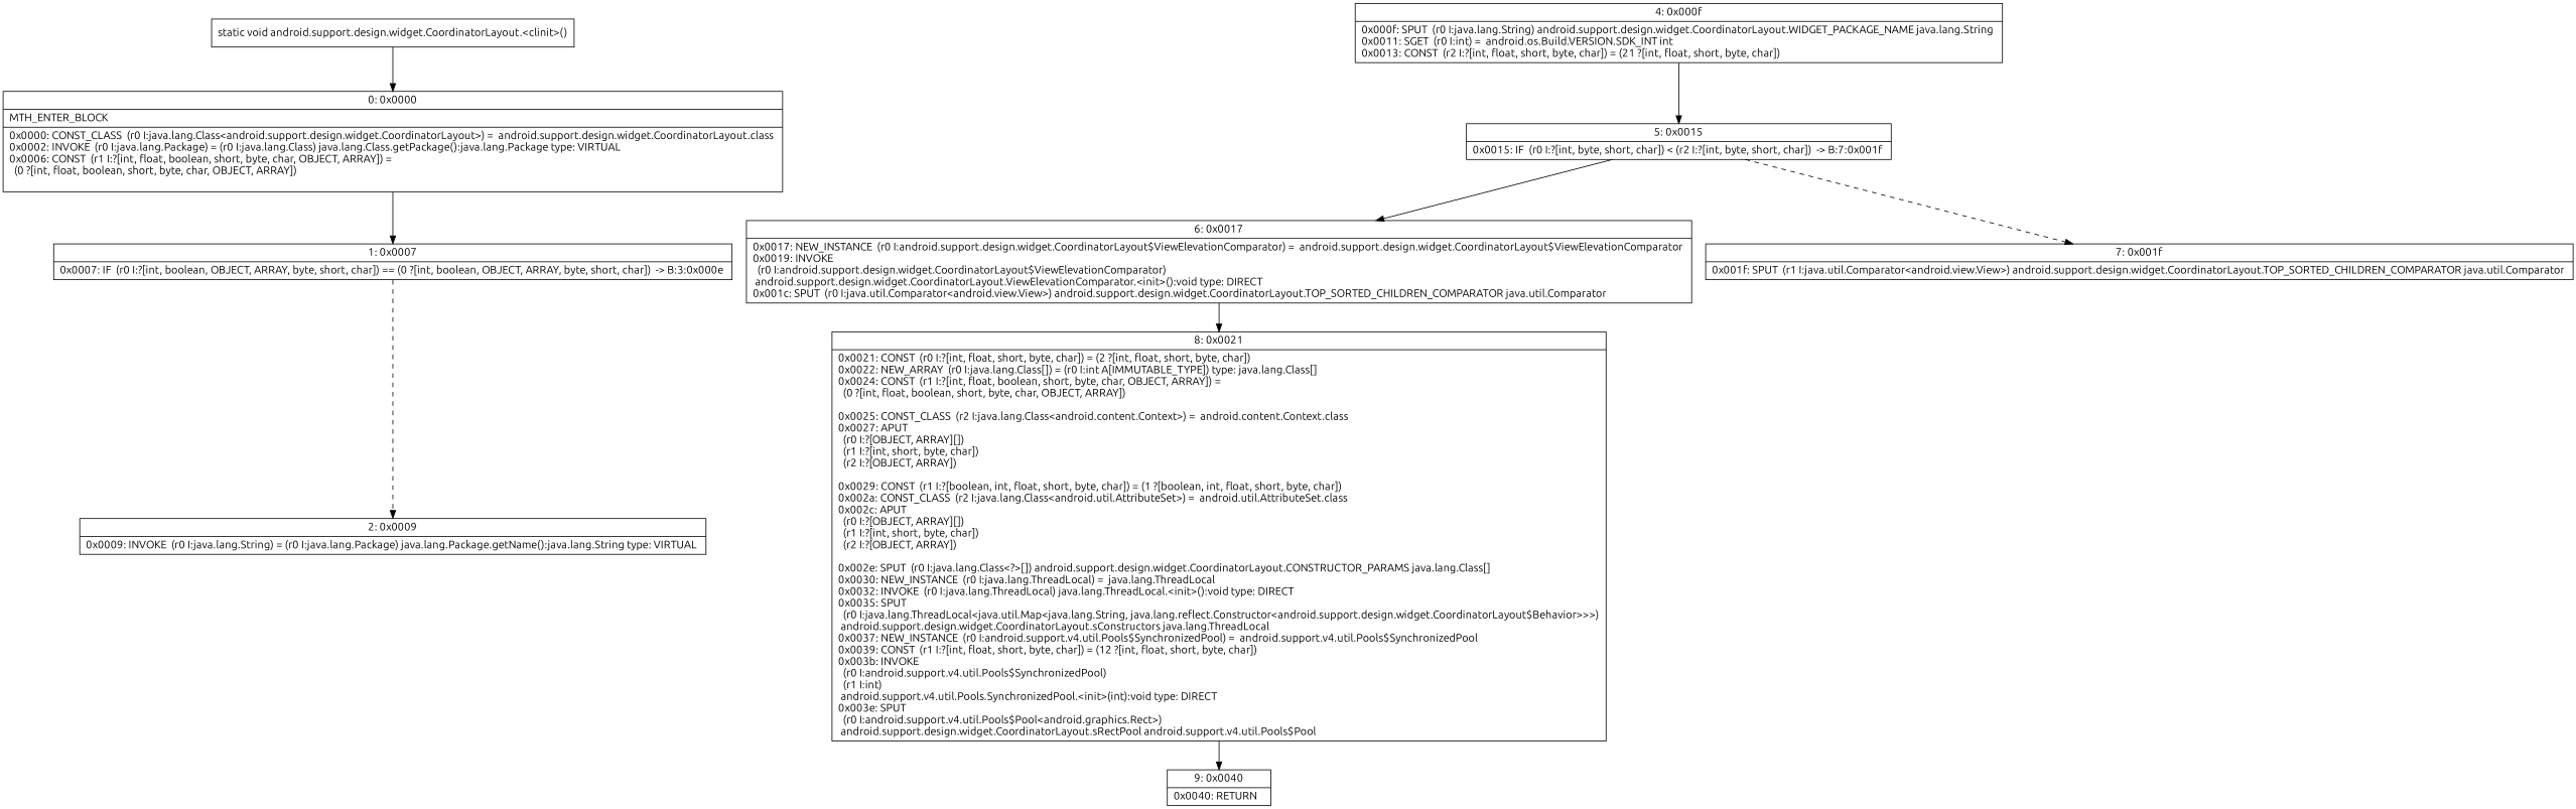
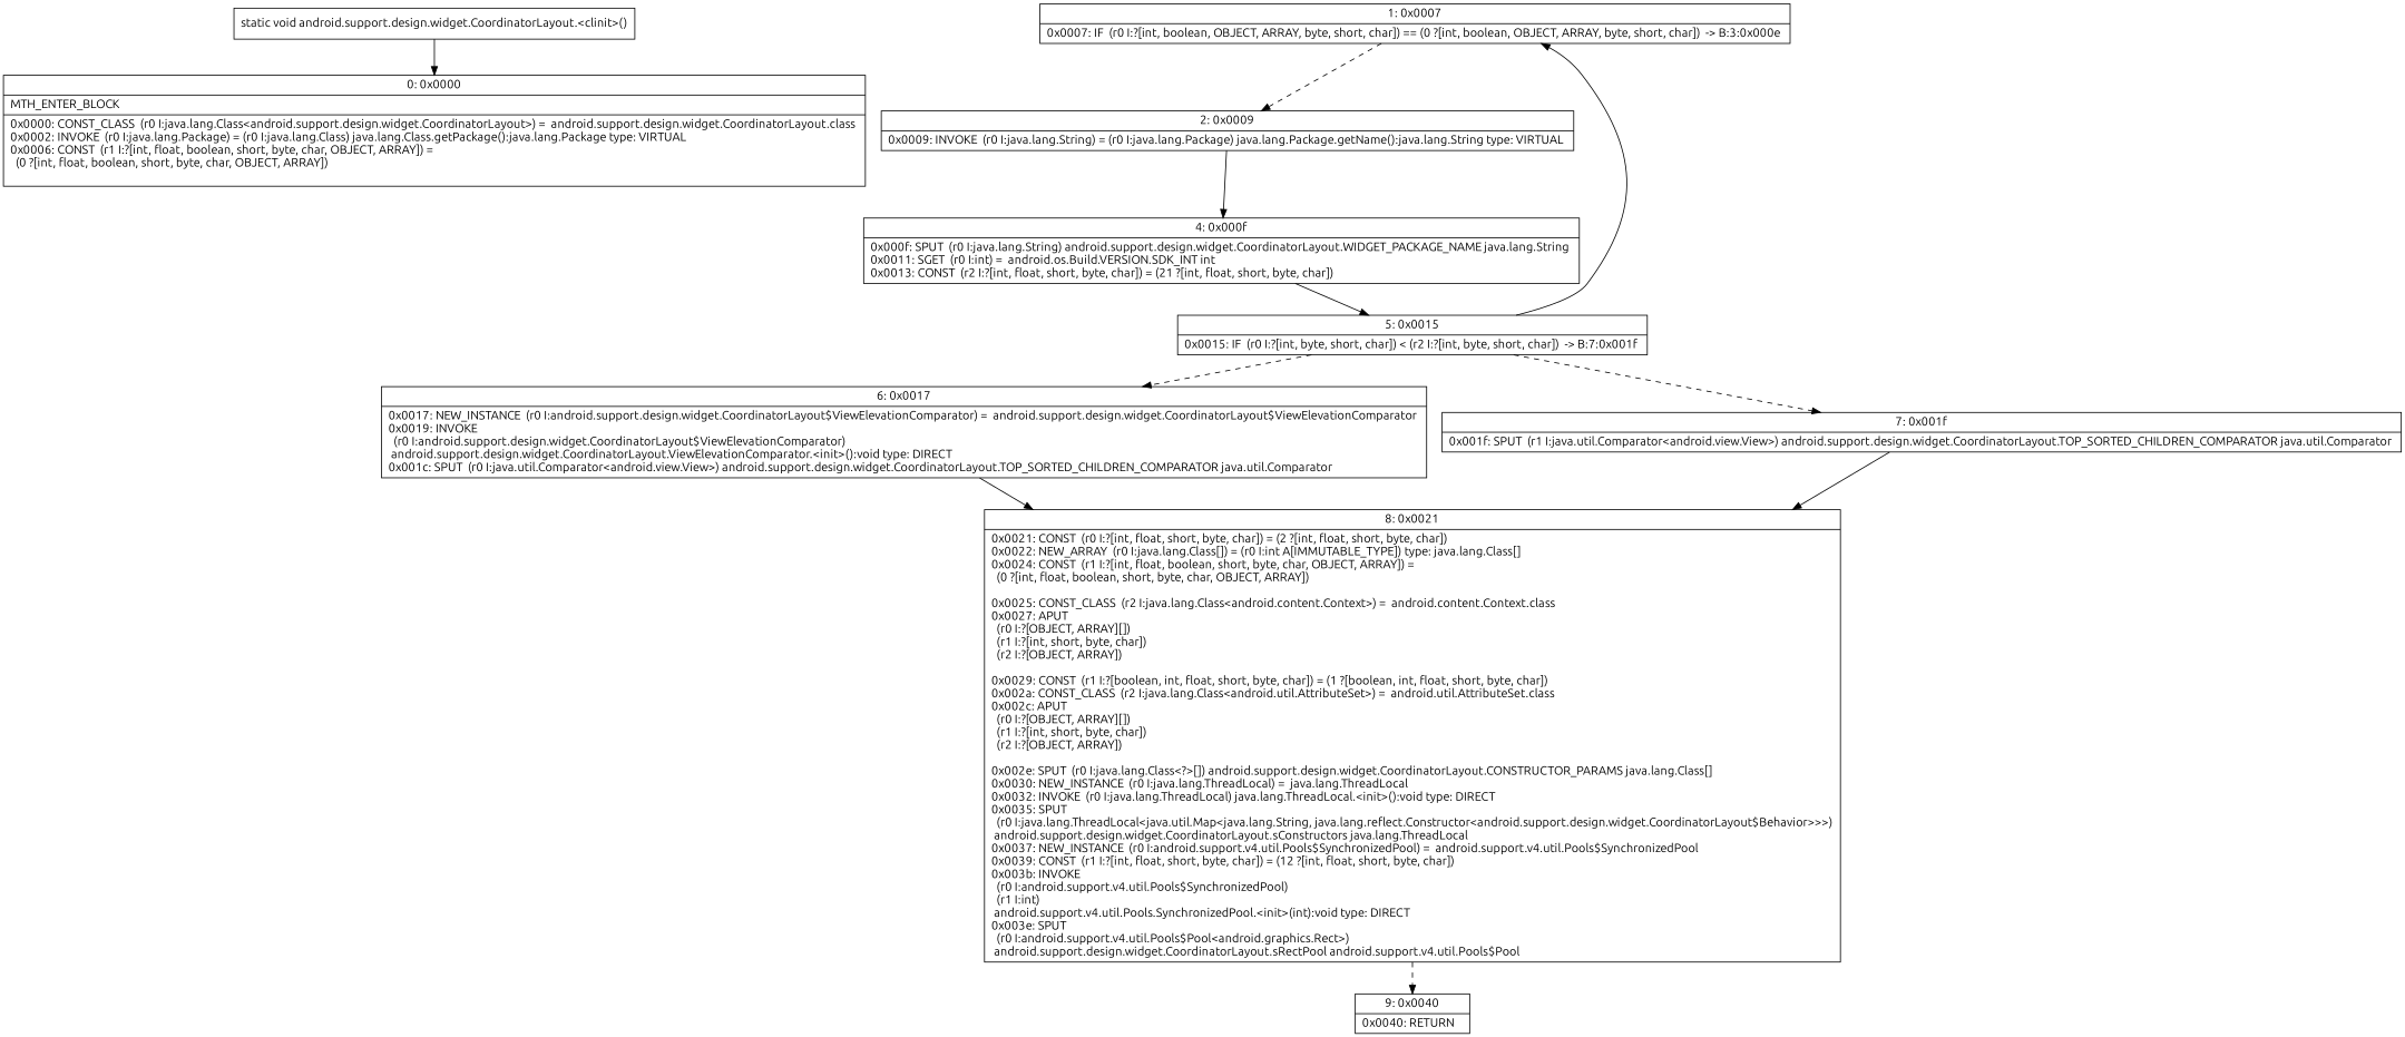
  digraph {
    fontname=Ubuntu
    node [fontname=Ubuntu shape=record]
    edge [fontname=Ubuntu]
    n1 [label="{0\:\ 0x0000|MTH_ENTER_BLOCK\l|0x0000: CONST_CLASS  (r0 I:java.lang.Class\<android.support.design.widget.CoordinatorLayout\>) =  android.support.design.widget.CoordinatorLayout.class \l0x0002: INVOKE  (r0 I:java.lang.Package) = (r0 I:java.lang.Class) java.lang.Class.getPackage():java.lang.Package type: VIRTUAL \l0x0006: CONST  (r1 I:?[int, float, boolean, short, byte, char, OBJECT, ARRAY]) = \l  (0 ?[int, float, boolean, short, byte, char, OBJECT, ARRAY])\l \l}"]
    n2 [label="{1\:\ 0x0007|0x0007: IF  (r0 I:?[int, boolean, OBJECT, ARRAY, byte, short, char]) == (0 ?[int, boolean, OBJECT, ARRAY, byte, short, char])  \-\> B:3:0x000e \l}"]
    n3 [label="{2\:\ 0x0009|0x0009: INVOKE  (r0 I:java.lang.String) = (r0 I:java.lang.Package) java.lang.Package.getName():java.lang.String type: VIRTUAL \l}"]
    n4 [label="{4\:\ 0x000f|0x000f: SPUT  (r0 I:java.lang.String) android.support.design.widget.CoordinatorLayout.WIDGET_PACKAGE_NAME java.lang.String \l0x0011: SGET  (r0 I:int) =  android.os.Build.VERSION.SDK_INT int \l0x0013: CONST  (r2 I:?[int, float, short, byte, char]) = (21 ?[int, float, short, byte, char]) \l}"]
    n5 [label="{5\:\ 0x0015|0x0015: IF  (r0 I:?[int, byte, short, char]) \< (r2 I:?[int, byte, short, char])  \-\> B:7:0x001f \l}"]
    n6 [label="{6\:\ 0x0017|0x0017: NEW_INSTANCE  (r0 I:android.support.design.widget.CoordinatorLayout$ViewElevationComparator) =  android.support.design.widget.CoordinatorLayout$ViewElevationComparator \l0x0019: INVOKE  \l  (r0 I:android.support.design.widget.CoordinatorLayout$ViewElevationComparator)\l android.support.design.widget.CoordinatorLayout.ViewElevationComparator.\<init\>():void type: DIRECT \l0x001c: SPUT  (r0 I:java.util.Comparator\<android.view.View\>) android.support.design.widget.CoordinatorLayout.TOP_SORTED_CHILDREN_COMPARATOR java.util.Comparator \l}"]
    n7 [label="{7\:\ 0x001f|0x001f: SPUT  (r1 I:java.util.Comparator\<android.view.View\>) android.support.design.widget.CoordinatorLayout.TOP_SORTED_CHILDREN_COMPARATOR java.util.Comparator \l}"]
    n8 [label="{8\:\ 0x0021|0x0021: CONST  (r0 I:?[int, float, short, byte, char]) = (2 ?[int, float, short, byte, char]) \l0x0022: NEW_ARRAY  (r0 I:java.lang.Class[]) = (r0 I:int A[IMMUTABLE_TYPE]) type: java.lang.Class[] \l0x0024: CONST  (r1 I:?[int, float, boolean, short, byte, char, OBJECT, ARRAY]) = \l  (0 ?[int, float, boolean, short, byte, char, OBJECT, ARRAY])\l \l0x0025: CONST_CLASS  (r2 I:java.lang.Class\<android.content.Context\>) =  android.content.Context.class \l0x0027: APUT  \l  (r0 I:?[OBJECT, ARRAY][])\l  (r1 I:?[int, short, byte, char])\l  (r2 I:?[OBJECT, ARRAY])\l \l0x0029: CONST  (r1 I:?[boolean, int, float, short, byte, char]) = (1 ?[boolean, int, float, short, byte, char]) \l0x002a: CONST_CLASS  (r2 I:java.lang.Class\<android.util.AttributeSet\>) =  android.util.AttributeSet.class \l0x002c: APUT  \l  (r0 I:?[OBJECT, ARRAY][])\l  (r1 I:?[int, short, byte, char])\l  (r2 I:?[OBJECT, ARRAY])\l \l0x002e: SPUT  (r0 I:java.lang.Class\<?\>[]) android.support.design.widget.CoordinatorLayout.CONSTRUCTOR_PARAMS java.lang.Class[] \l0x0030: NEW_INSTANCE  (r0 I:java.lang.ThreadLocal) =  java.lang.ThreadLocal \l0x0032: INVOKE  (r0 I:java.lang.ThreadLocal) java.lang.ThreadLocal.\<init\>():void type: DIRECT \l0x0035: SPUT  \l  (r0 I:java.lang.ThreadLocal\<java.util.Map\<java.lang.String, java.lang.reflect.Constructor\<android.support.design.widget.CoordinatorLayout$Behavior\>\>\>)\l android.support.design.widget.CoordinatorLayout.sConstructors java.lang.ThreadLocal \l0x0037: NEW_INSTANCE  (r0 I:android.support.v4.util.Pools$SynchronizedPool) =  android.support.v4.util.Pools$SynchronizedPool \l0x0039: CONST  (r1 I:?[int, float, short, byte, char]) = (12 ?[int, float, short, byte, char]) \l0x003b: INVOKE  \l  (r0 I:android.support.v4.util.Pools$SynchronizedPool)\l  (r1 I:int)\l android.support.v4.util.Pools.SynchronizedPool.\<init\>(int):void type: DIRECT \l0x003e: SPUT  \l  (r0 I:android.support.v4.util.Pools$Pool\<android.graphics.Rect\>)\l android.support.design.widget.CoordinatorLayout.sRectPool android.support.v4.util.Pools$Pool \l}"]
    n9 [label="{9\:\ 0x0040|0x0040: RETURN   \l}"]
    n10 [label="{static void android.support.design.widget.CoordinatorLayout.\<clinit\>() }"]
-   n1 -> n2
+   n5 -> n2
    n2 -> n3 [style=dashed]
+   n3 -> n4
    n4 -> n5
-   n5 -> n6 [style=solid]
+   n5 -> n6 [style=dashed]
    n5 -> n7 [style=dashed]
    n6 -> n8
-   n8 -> n9
+   n7 -> n8
+   n8 -> n9 [style=dashed]
    n10 -> n1
  }
